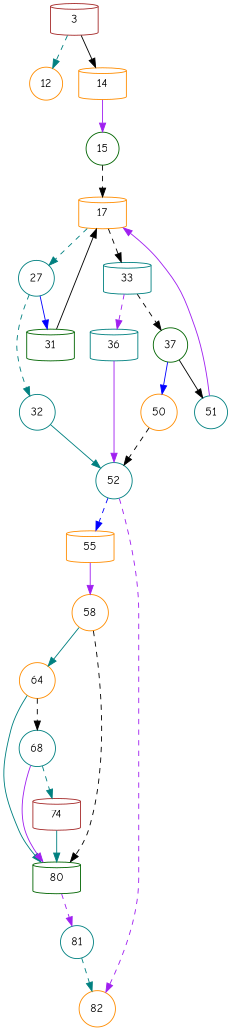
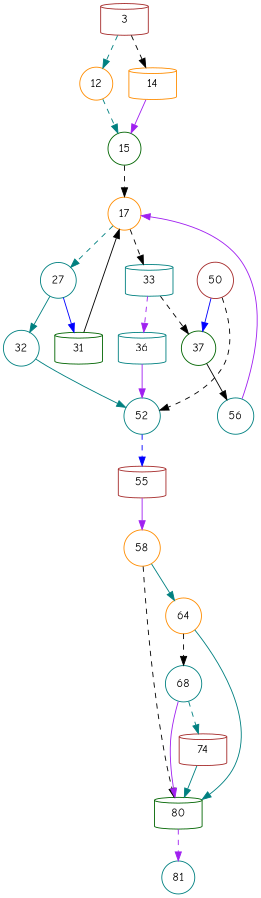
  strict digraph {
    fontname="Comic Neue"
    node [color=teal fontname="Comic Neue" shape=circle]
    edge [color=teal fontname="Comic Neue" style=dashed]
    3 [color=brown entry=true shape=cylinder]
    12 [color=darkorange]
    14 [color=darkorange shape=cylinder]
    15 [color=darkgreen]
-   17 [color=darkorange shape=cylinder]
+   17 [color=darkorange]
    27
    33 [shape=cylinder]
    31 [color=darkgreen shape=cylinder]
    32
    36 [shape=cylinder]
    37 [color=darkgreen]
    52
-   50 [color=darkorange]
-   51
-   55 [color=darkorange shape=cylinder]
-   82 [color=darkorange]
+   50 [color=brown]
+   51 [label=56]
+   55 [color=brown shape=cylinder]
    58 [color=darkorange]
    64 [color=darkorange]
    80 [color=darkgreen shape=cylinder]
    81
    68
    74 [color=brown shape=cylinder]
    3 -> 12 [cond=true]
-   3 -> 14 [color=black cond=false style=solid]
+   3 -> 14 [color=black cond=false]
+   12 -> 15
    14 -> 15 [color=purple style=solid]
    15 -> 17 [color=black]
    17 -> 27 [cond=true]
    17 -> 33 [color=black cond=false]
    27 -> 31 [color=blue cond=true style=solid]
-   27 -> 32 [cond=false]
+   27 -> 32 [cond=false style=solid]
    33 -> 36 [color=purple cond=true]
    33 -> 37 [color=black cond=false]
    31 -> 17 [color=black style=solid]
    32 -> 52 [style=solid]
    36 -> 52 [color=purple style=solid]
-   37 -> 50 [color=blue cond=true style=solid]
+   50 -> 37 [color=blue cond=true style=solid]
    37 -> 51 [color=black cond=false style=solid]
    52 -> 55 [color=blue cond=true]
-   52 -> 82 [color=purple cond=false]
    50 -> 52 [color=black]
    51 -> 17 [color=purple style=solid]
    55 -> 58 [color=purple cond=true style=solid]
    58 -> 64 [cond=true style=solid]
    58 -> 80 [color=black cond=false]
    64 -> 80 [cond=false style=solid]
    64 -> 68 [color=black cond=true]
    80 -> 81 [color=purple]
-   81 -> 82
    68 -> 80 [color=purple cond=false style=solid]
    68 -> 74 [cond=true]
    74 -> 80 [style=solid]
  }
